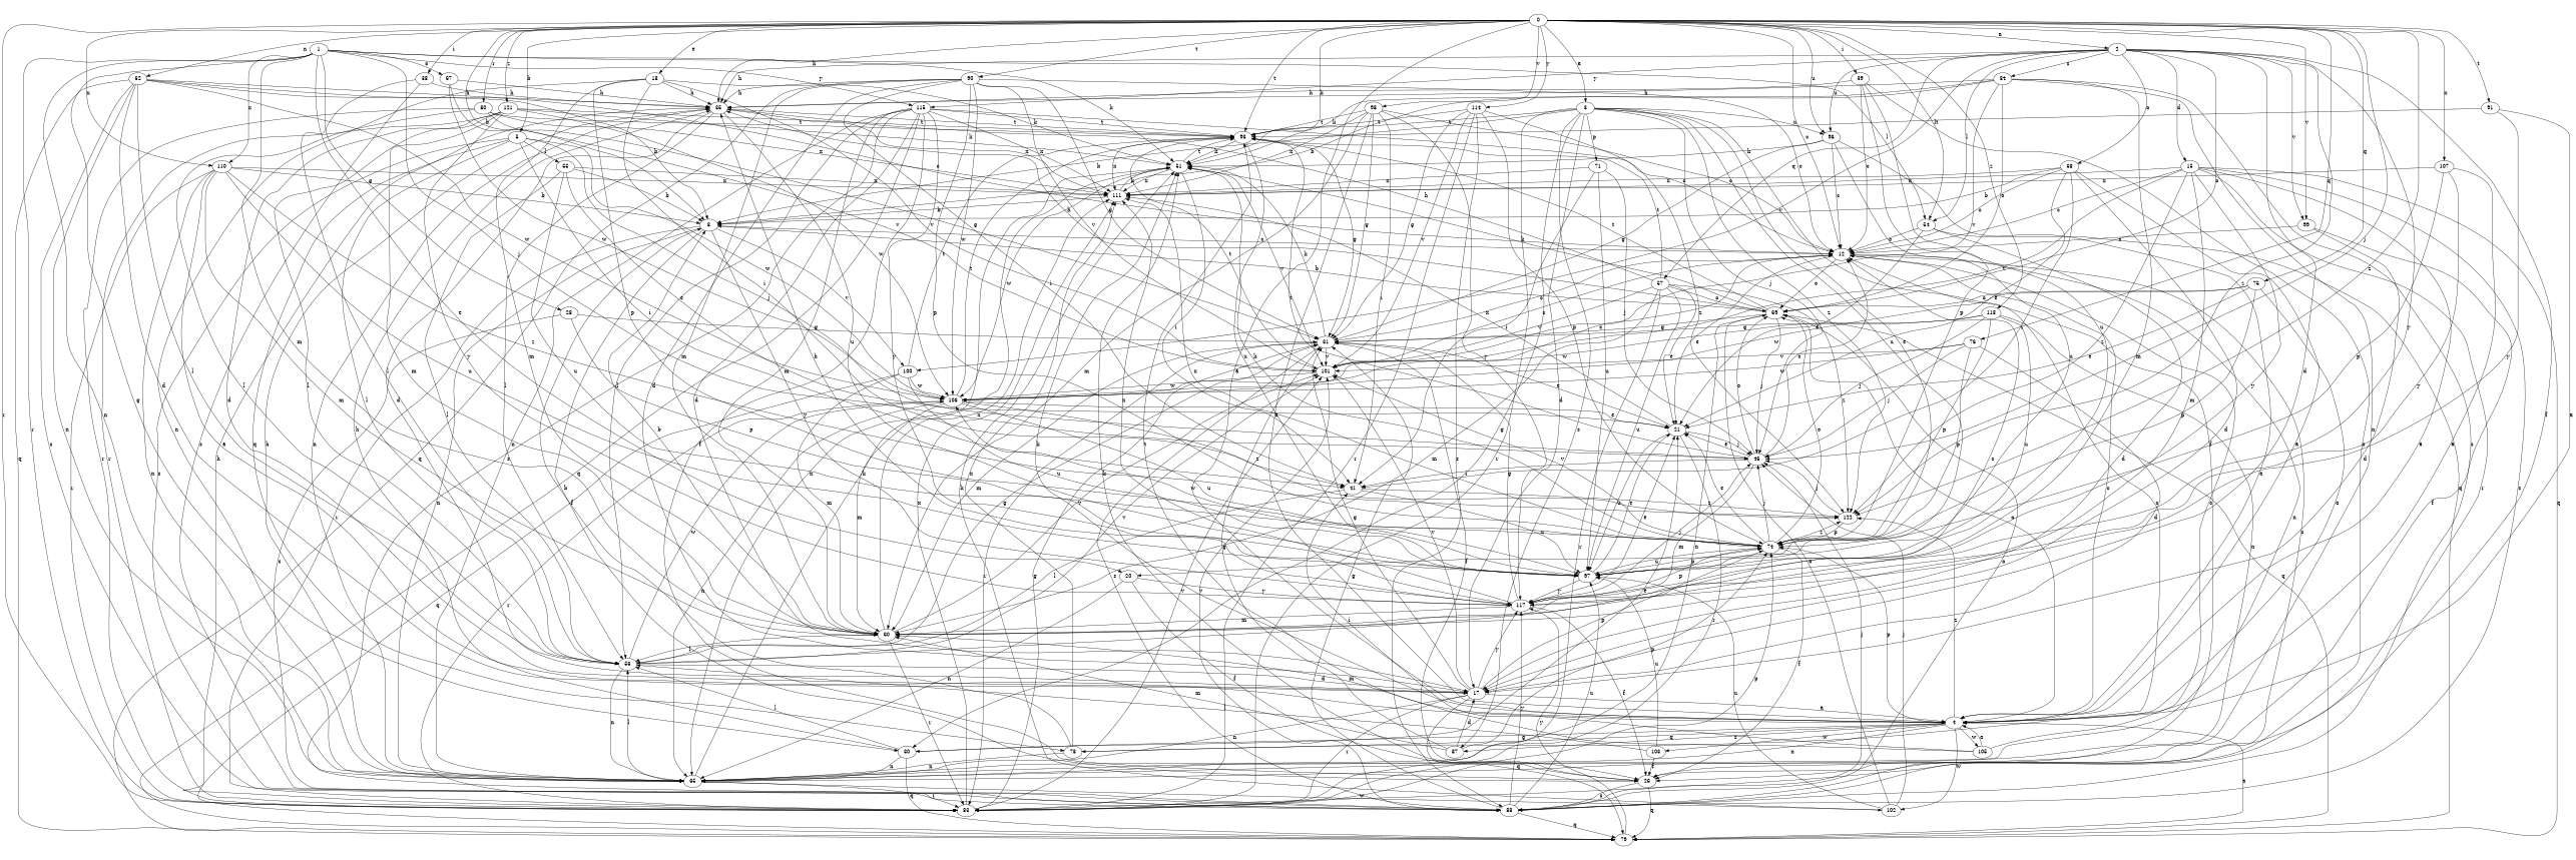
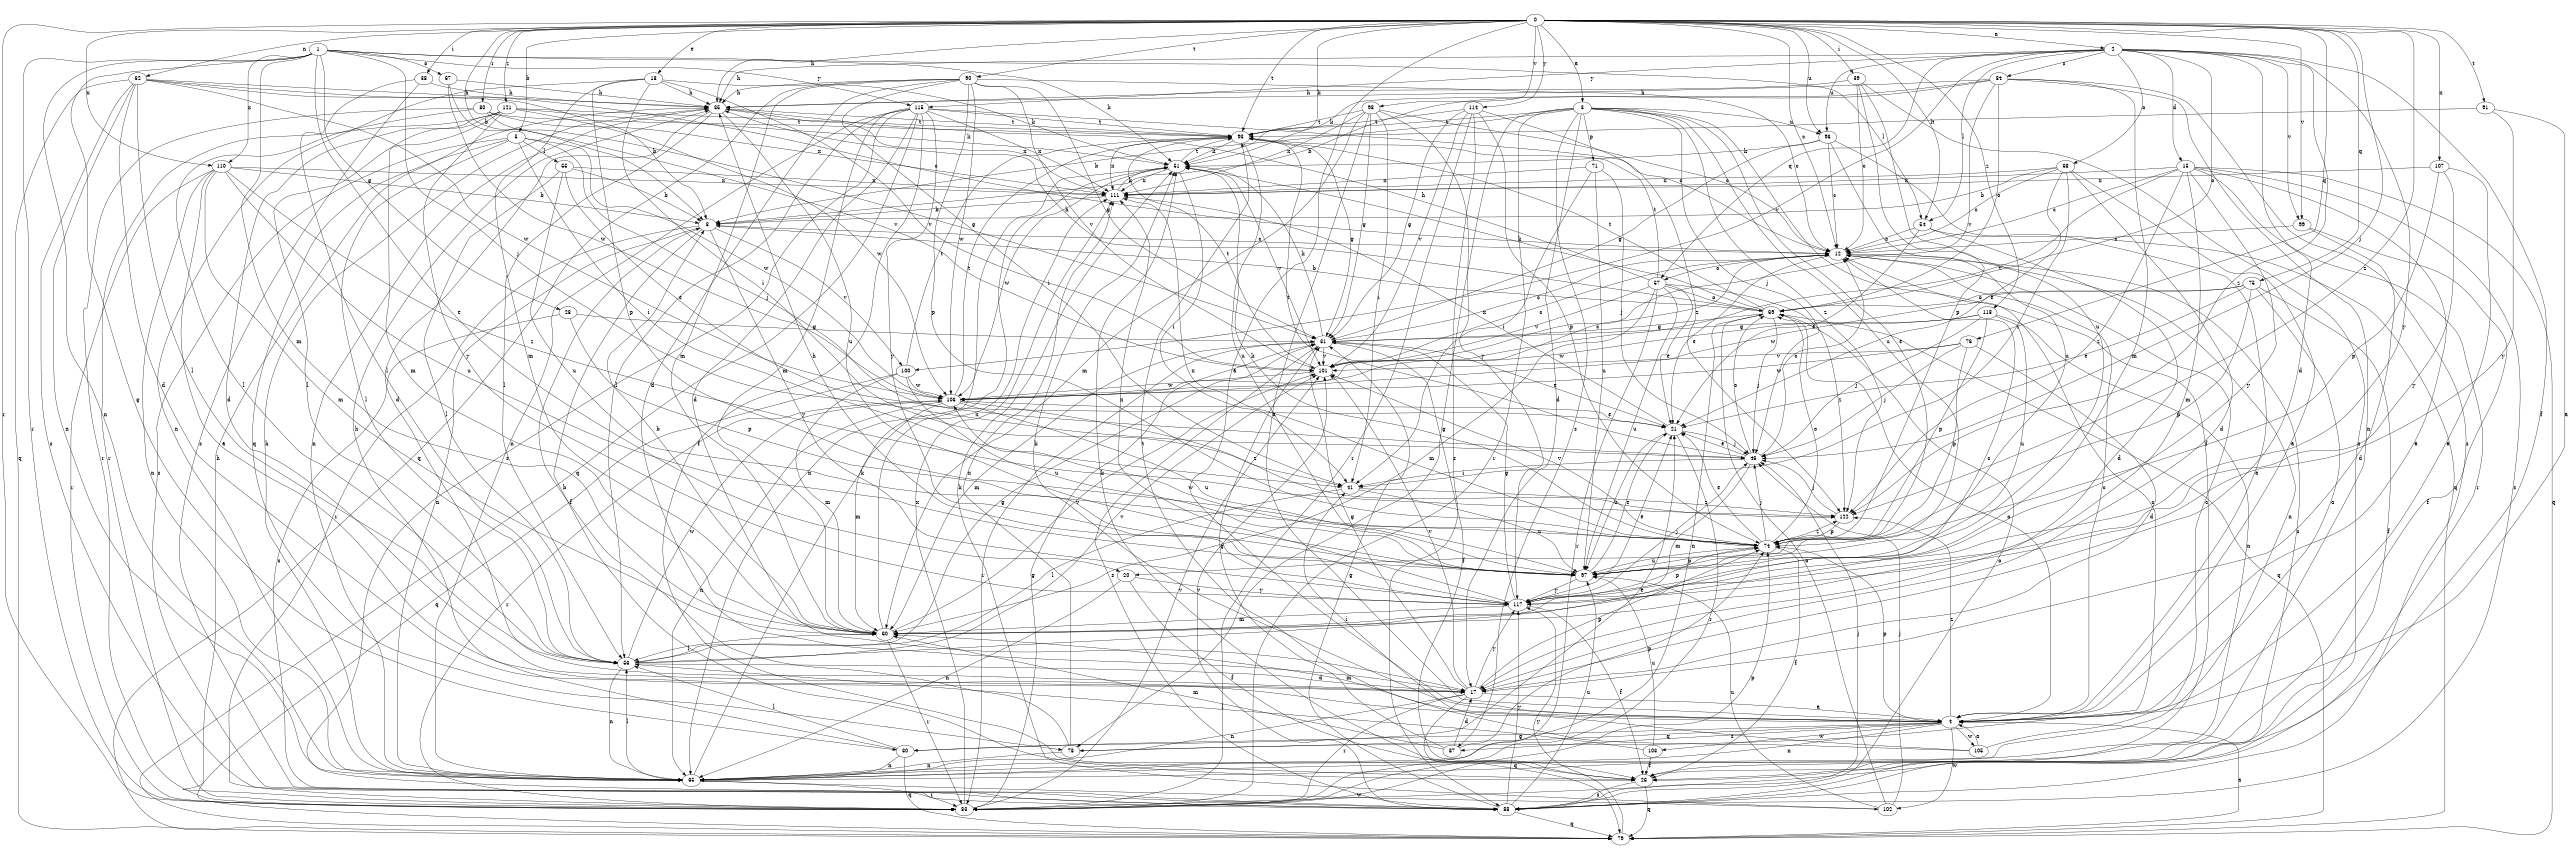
  strict digraph {
    0
    2
    3
    4
    5
    8
    12
    18
    35
    38
    39
    46
    51
    54
    62
    75
    76
    80
    83
    90
    91
    93
    96
    98
    99
    107
    110
    114
    118
    121
    122
    115
    15
    17
    26
    68
    69
    n38 [label=57]
    84
    100
    117
    20
    30
    71
    87
    97
    60
    65
    102
    74
    78
    103
    105
    41
    55
    56
    88
    106
    21
    101
    111
    79
    31
    1
    28
    67
    0 -> 2 [label=a]
    0 -> 3 [label=a]
    0 -> 4 [label=a]
    0 -> 5 [label=b]
    0 -> 8 [label=b]
    0 -> 12 [label=c]
    0 -> 18 [label=e]
    0 -> 35 [label=h]
    0 -> 38 [label=i]
    0 -> 39 [label=i]
    0 -> 46 [label=j]
    0 -> 51 [label=k]
    0 -> 54 [label=l]
    0 -> 62 [label=n]
    0 -> 75 [label=q]
    0 -> 76 [label=q]
    0 -> 80 [label=r]
    0 -> 83 [label=r]
    0 -> 90 [label=t]
    0 -> 91 [label=t]
    0 -> 93 [label=t]
    0 -> 96 [label=u]
    0 -> 98 [label=v]
    0 -> 99 [label=v]
    0 -> 107 [label=x]
    0 -> 110 [label=x]
    0 -> 114 [label=y]
    0 -> 118 [label=z]
    0 -> 121 [label=z]
    0 -> 122 [label=z]
    2 -> 35 [label=h]
    2 -> 54 [label=l]
    2 -> 96 [label=u]
    2 -> 99 [label=v]
    2 -> 122 [label=z]
    2 -> 115 [label=y]
    2 -> 15 [label=d]
    2 -> 17 [label=d]
    2 -> 26 [label=f]
    2 -> 68 [label=o]
    2 -> 69 [label=o]
    2 -> n38 [label=q]
    2 -> 84 [label=s]
    2 -> 100 [label=v]
    2 -> 117 [label=y]
    3 -> 8 [label=b]
    3 -> 46 [label=j]
    3 -> 83 [label=r]
    3 -> 93 [label=t]
    3 -> 96 [label=u]
    3 -> 122 [label=z]
    3 -> 17 [label=d]
    3 -> 26 [label=f]
    3 -> 20 [label=e]
-   3 -> 30 [label=g]
+   3 -> 78 [label=g]
    3 -> 71 [label=p]
    3 -> 87 [label=s]
    3 -> 97 [label=u]
    4 -> 12 [label=c]
    4 -> 51 [label=k]
    4 -> 122 [label=z]
    4 -> 69 [label=o]
    4 -> 30 [label=g]
    4 -> 87 [label=s]
    4 -> 60 [label=m]
    4 -> 65 [label=n]
    4 -> 102 [label=w]
    4 -> 74 [label=p]
    4 -> 78 [label=q]
    4 -> 103 [label=w]
    4 -> 105 [label=w]
    5 -> 46 [label=j]
    5 -> 78 [label=q]
    5 -> 41 [label=i]
    5 -> 55 [label=l]
    5 -> 56 [label=l]
    5 -> 88 [label=s]
    5 -> 106 [label=w]
    8 -> 12 [label=c]
    8 -> 83 [label=r]
    8 -> 26 [label=f]
    8 -> 100 [label=v]
    8 -> 117 [label=y]
    8 -> 65 [label=n]
-   12 -> 69 [label=o]
+   12 -> n38 [label=o]
    12 -> 65 [label=n]
    12 -> 88 [label=s]
    12 -> 21 [label=e]
    18 -> 35 [label=h]
    18 -> 51 [label=k]
    18 -> 60 [label=m]
    18 -> 65 [label=n]
    18 -> 74 [label=p]
    18 -> 41 [label=i]
    18 -> 101 [label=v]
    35 -> 93 [label=t]
    35 -> 17 [label=d]
    35 -> 97 [label=u]
    35 -> 65 [label=n]
    35 -> 56 [label=l]
    35 -> 111 [label=x]
    38 -> 35 [label=h]
    38 -> 56 [label=l]
    38 -> 88 [label=s]
    39 -> 12 [label=c]
    39 -> 35 [label=h]
    39 -> 97 [label=u]
    39 -> 74 [label=p]
    39 -> 88 [label=s]
    46 -> 12 [label=c]
    46 -> 93 [label=t]
    46 -> 69 [label=o]
    46 -> 60 [label=m]
    46 -> 41 [label=i]
    46 -> 21 [label=e]
    51 -> 93 [label=t]
    51 -> 65 [label=n]
    51 -> 41 [label=i]
    51 -> 106 [label=w]
    51 -> 101 [label=v]
    51 -> 111 [label=x]
    54 -> 4 [label=a]
    54 -> 12 [label=c]
    54 -> 17 [label=d]
    54 -> 21 [label=e]
    62 -> 8 [label=b]
    62 -> 12 [label=c]
    62 -> 35 [label=h]
    62 -> 17 [label=d]
    62 -> 65 [label=n]
    62 -> 56 [label=l]
    62 -> 88 [label=s]
    62 -> 106 [label=w]
    62 -> 79 [label=q]
    75 -> 4 [label=a]
+   75 -> 26 [label=f]
    75 -> 69 [label=o]
    75 -> 74 [label=p]
    75 -> 106 [label=w]
    75 -> 21 [label=e]
    76 -> 46 [label=j]
    76 -> 17 [label=d]
    76 -> 74 [label=p]
    76 -> 106 [label=w]
    76 -> 101 [label=v]
    80 -> 83 [label=r]
    80 -> 93 [label=t]
    80 -> 56 [label=l]
    80 -> 111 [label=x]
    80 -> 31 [label=g]
    83 -> 35 [label=h]
    83 -> 74 [label=p]
    83 -> 101 [label=v]
    83 -> 111 [label=x]
    83 -> 31 [label=g]
    90 -> 12 [label=c]
    90 -> 35 [label=h]
    90 -> 17 [label=d]
    90 -> 60 [label=m]
    90 -> 74 [label=p]
    90 -> 41 [label=i]
    90 -> 106 [label=w]
    90 -> 101 [label=v]
    90 -> 79 [label=q]
    90 -> 31 [label=g]
    91 -> 4 [label=a]
    91 -> 93 [label=t]
    91 -> 117 [label=y]
    93 -> 51 [label=k]
    93 -> 97 [label=u]
    93 -> 111 [label=x]
    93 -> 31 [label=g]
    96 -> 12 [label=c]
    96 -> 51 [label=k]
    96 -> 97 [label=u]
    96 -> 79 [label=q]
    96 -> 31 [label=g]
    98 -> 4 [label=a]
    98 -> 12 [label=c]
    98 -> 93 [label=t]
    98 -> 117 [label=y]
    98 -> 60 [label=m]
    98 -> 41 [label=i]
    98 -> 111 [label=x]
    98 -> 31 [label=g]
    99 -> 12 [label=c]
    99 -> 17 [label=d]
    99 -> 26 [label=f]
    107 -> 4 [label=a]
    107 -> 117 [label=y]
    107 -> 74 [label=p]
    107 -> 111 [label=x]
    110 -> 4 [label=a]
    110 -> 8 [label=b]
    110 -> 83 [label=r]
    110 -> 122 [label=z]
    110 -> 97 [label=u]
    110 -> 60 [label=m]
    110 -> 65 [label=n]
    110 -> 111 [label=x]
    114 -> 83 [label=r]
    114 -> 93 [label=t]
    114 -> 122 [label=z]
    114 -> 74 [label=p]
    114 -> 88 [label=s]
    114 -> 101 [label=v]
    114 -> 31 [label=g]
    118 -> 46 [label=j]
    118 -> 97 [label=u]
    118 -> 65 [label=n]
    118 -> 74 [label=p]
    118 -> 106 [label=w]
    118 -> 31 [label=g]
    121 -> 51 [label=k]
    121 -> 83 [label=r]
    121 -> 93 [label=t]
    121 -> 17 [label=d]
    121 -> 117 [label=y]
    121 -> 60 [label=m]
    121 -> 56 [label=l]
    121 -> 106 [label=w]
    122 -> 46 [label=j]
    122 -> 74 [label=p]
    115 -> 12 [label=c]
    115 -> 93 [label=t]
    115 -> 17 [label=d]
    115 -> 26 [label=f]
    115 -> 117 [label=y]
    115 -> 60 [label=m]
    115 -> 65 [label=n]
    115 -> 56 [label=l]
    115 -> 88 [label=s]
    115 -> 111 [label=x]
    115 -> 79 [label=q]
    15 -> 4 [label=a]
    15 -> 12 [label=c]
    15 -> 83 [label=r]
    15 -> 122 [label=z]
    15 -> 117 [label=y]
    15 -> 60 [label=m]
    15 -> 88 [label=s]
    15 -> 101 [label=v]
    15 -> 111 [label=x]
    15 -> 79 [label=q]
    17 -> 4 [label=a]
    17 -> 83 [label=r]
    17 -> 117 [label=y]
    17 -> 65 [label=n]
    17 -> 74 [label=p]
    17 -> 101 [label=v]
    17 -> 79 [label=q]
    17 -> 31 [label=g]
    26 -> 51 [label=k]
    26 -> 88 [label=s]
    26 -> 79 [label=q]
    68 -> 4 [label=a]
    68 -> 8 [label=b]
    68 -> 12 [label=c]
    68 -> 17 [label=d]
    68 -> 41 [label=i]
    68 -> 21 [label=e]
    68 -> 111 [label=x]
    69 -> 8 [label=b]
    69 -> 35 [label=h]
    69 -> 46 [label=j]
    69 -> 51 [label=k]
    69 -> 93 [label=t]
    69 -> 65 [label=n]
    69 -> 79 [label=q]
    69 -> 31 [label=g]
    n38 -> 35 [label=h]
    n38 -> 83 [label=r]
    n38 -> 93 [label=t]
    n38 -> 122 [label=z]
    n38 -> 69 [label=o]
    n38 -> 97 [label=u]
    n38 -> 60 [label=m]
    n38 -> 21 [label=e]
    n38 -> 101 [label=v]
    84 -> 8 [label=b]
    84 -> 35 [label=h]
    84 -> 51 [label=k]
    84 -> 69 [label=o]
    84 -> 60 [label=m]
    84 -> 65 [label=n]
    84 -> 88 [label=s]
    84 -> 101 [label=v]
    100 -> 93 [label=t]
    100 -> 97 [label=u]
    100 -> 60 [label=m]
    100 -> 106 [label=w]
    100 -> 79 [label=q]
    117 -> 35 [label=h]
    117 -> 46 [label=j]
    117 -> 26 [label=f]
    117 -> 60 [label=m]
    117 -> 74 [label=p]
    117 -> 21 [label=e]
    117 -> 111 [label=x]
    117 -> 31 [label=g]
    20 -> 26 [label=f]
    20 -> 117 [label=y]
    20 -> 65 [label=n]
    30 -> 35 [label=h]
    30 -> 65 [label=n]
    30 -> 56 [label=l]
    30 -> 21 [label=e]
    30 -> 79 [label=q]
    71 -> 46 [label=j]
    71 -> 97 [label=u]
    71 -> 41 [label=i]
    71 -> 111 [label=x]
    87 -> 17 [label=d]
    87 -> 60 [label=m]
    87 -> 74 [label=p]
    87 -> 31 [label=g]
    97 -> 117 [label=y]
    97 -> 74 [label=p]
    97 -> 106 [label=w]
    97 -> 21 [label=e]
    60 -> 8 [label=b]
    60 -> 83 [label=r]
    60 -> 56 [label=l]
    60 -> 101 [label=v]
    60 -> 111 [label=x]
    65 -> 35 [label=h]
    65 -> 51 [label=k]
    65 -> 83 [label=r]
    65 -> 102 [label=w]
    65 -> 56 [label=l]
    102 -> 46 [label=j]
    102 -> 51 [label=k]
    102 -> 69 [label=o]
    102 -> 97 [label=u]
    74 -> 46 [label=j]
    74 -> 51 [label=k]
    74 -> 122 [label=z]
    74 -> 26 [label=f]
    74 -> 69 [label=o]
    74 -> 97 [label=u]
    74 -> 21 [label=e]
    74 -> 101 [label=v]
    74 -> 111 [label=x]
    78 -> 8 [label=b]
    78 -> 12 [label=c]
    78 -> 65 [label=n]
    78 -> 111 [label=x]
    103 -> 26 [label=f]
    103 -> 97 [label=u]
    103 -> 56 [label=l]
    105 -> 4 [label=a]
    105 -> 12 [label=c]
    105 -> 93 [label=t]
    105 -> 41 [label=i]
    41 -> 122 [label=z]
    41 -> 97 [label=u]
    41 -> 56 [label=l]
    55 -> 8 [label=b]
    55 -> 97 [label=u]
    55 -> 56 [label=l]
    55 -> 21 [label=e]
    55 -> 111 [label=x]
    56 -> 12 [label=c]
    56 -> 17 [label=d]
    56 -> 65 [label=n]
    56 -> 106 [label=w]
    56 -> 101 [label=v]
    56 -> 31 [label=g]
    88 -> 46 [label=j]
    88 -> 69 [label=o]
    88 -> 117 [label=y]
    88 -> 97 [label=u]
    88 -> 101 [label=v]
    88 -> 79 [label=q]
    88 -> 31 [label=g]
    106 -> 12 [label=c]
    106 -> 83 [label=r]
    106 -> 93 [label=t]
    106 -> 122 [label=z]
    106 -> 97 [label=u]
    106 -> 60 [label=m]
    106 -> 65 [label=n]
    106 -> 21 [label=e]
    21 -> 46 [label=j]
    21 -> 83 [label=r]
    21 -> 97 [label=u]
    21 -> 111 [label=x]
    101 -> 12 [label=c]
    101 -> 93 [label=t]
    101 -> 106 [label=w]
    111 -> 8 [label=b]
    111 -> 51 [label=k]
    79 -> 4 [label=a]
    79 -> 117 [label=y]
    31 -> 12 [label=c]
    31 -> 51 [label=k]
    31 -> 83 [label=r]
    31 -> 26 [label=f]
    31 -> 60 [label=m]
    31 -> 88 [label=s]
    31 -> 21 [label=e]
    31 -> 101 [label=v]
    1 -> 46 [label=j]
    1 -> 51 [label=k]
    1 -> 54 [label=l]
    1 -> 83 [label=r]
    1 -> 110 [label=x]
    1 -> 115 [label=y]
    1 -> 20 [label=e]
    1 -> 30 [label=g]
    1 -> 60 [label=m]
    1 -> 65 [label=n]
    1 -> 28 [label=g]
    1 -> 67 [label=o]
    28 -> 74 [label=p]
    28 -> 88 [label=s]
    28 -> 31 [label=g]
    67 -> 35 [label=h]
    67 -> 106 [label=w]
    67 -> 101 [label=v]
  }
